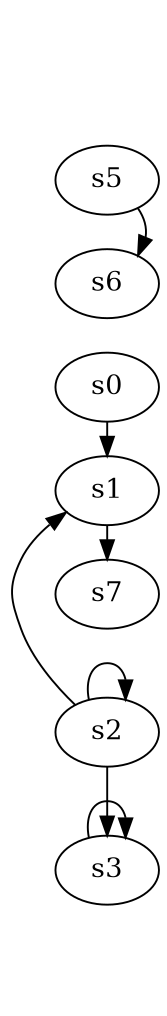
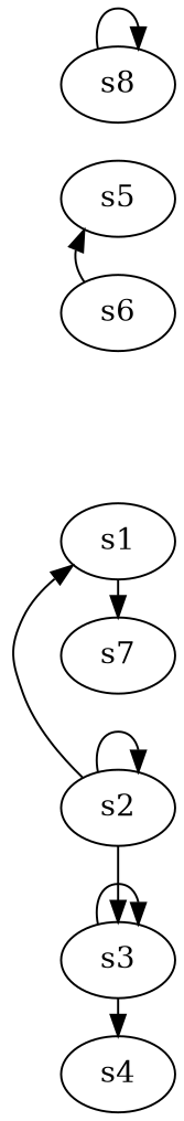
  digraph {
    rankdir=LR
    node [player=0]
    edge [constraint="time % 3 == 0"]
-   s0
    s1
    s7
    s2 [player=1]
    s3
+   s4 [player=1]
    s5 [player=1]
    s6
-   s0 -> s1 [constraint="time % 4 == 1 || time % 4 == 0"]
+   s8
    s1 -> s7 [constraint="time == 6 || time == 10"]
    s2 -> s1 [constraint="time % 6 == 2"]
    s2 -> s2
    s2 -> s3 [constraint="time == 0 || time == 21"]
    s3 -> s3
-   s5 -> s6 [constraint="time % 2 == 0 && !(time % 5 == 0)"]
+   s3 -> s4 [constraint="time == 9 || time == 12 || time == 16 || time == 20 || time == 21"]
+   s6 -> s5 [constraint="time % 2 == 0 && !(time % 5 == 0)"]
+   s8 -> s8 [constraint="time % 4 == 0"]
  }
